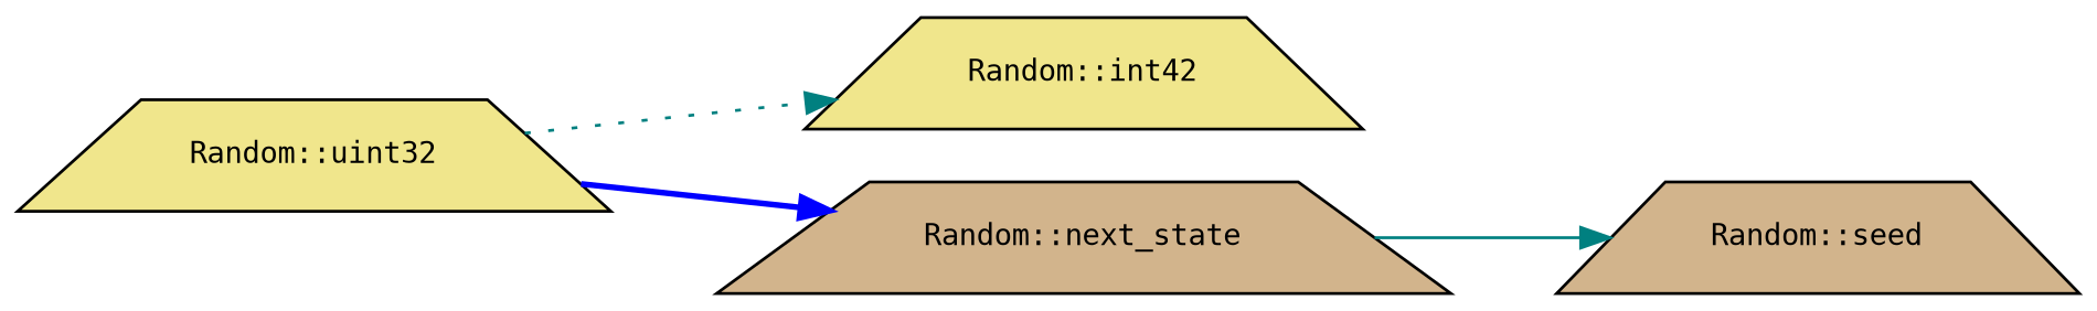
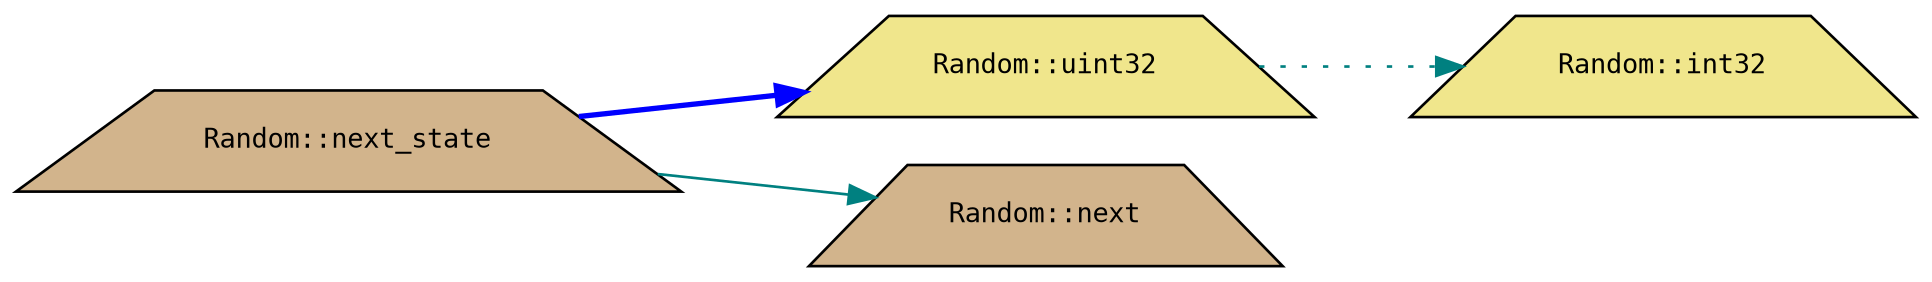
  digraph {
    fontname="DejaVu Sans Mono"
    rankdir=LR
    node [color=black fillcolor=khaki fontname="DejaVu Sans Mono" fontsize=10 shape=trapezium style=filled]
    edge [color=teal fontname="DejaVu Sans Mono" fontsize=10 labelfontname=Helvetica labelfontsize=10]
-   n1 [fontcolor=black height=0.2 label="Random::int42" width=0.4]
+   n1 [fontcolor=black height=0.2 label="Random::int32" width=0.4]
    n2 [height=0.2 label="Random::uint32" width=0.4]
    n3 [fillcolor=tan height=0.2 label="Random::next_state" width=0.4]
-   n4 [fillcolor=tan height=0.2 label="Random::seed" width=0.4]
+   n4 [fillcolor=tan height=0.2 label="Random::next" width=0.4]
    n2 -> n1 [style=dotted]
-   n2 -> n3 [color=blue style=bold]
+   n3 -> n2 [color=blue style=bold]
    n3 -> n4 [style=solid]
  }
